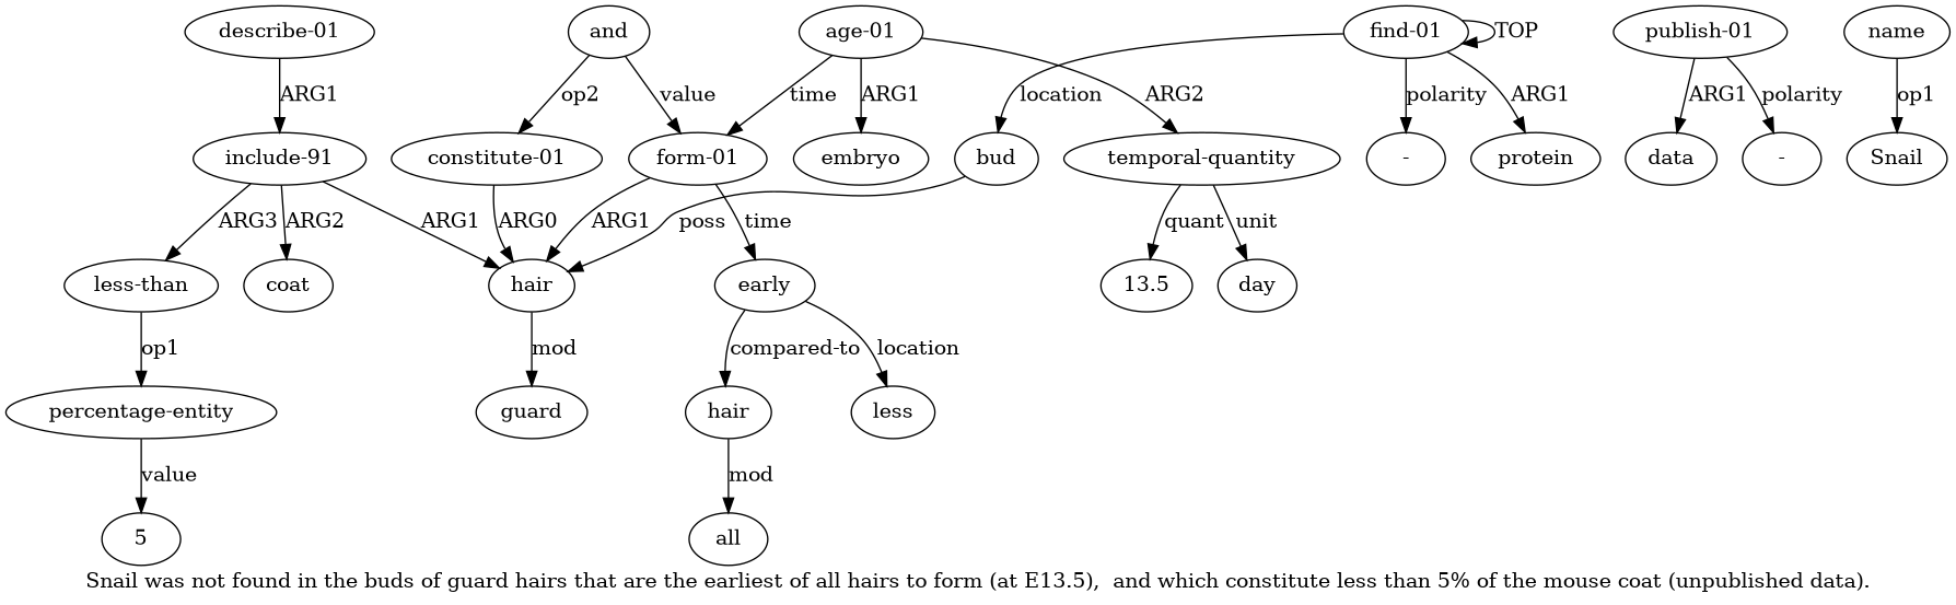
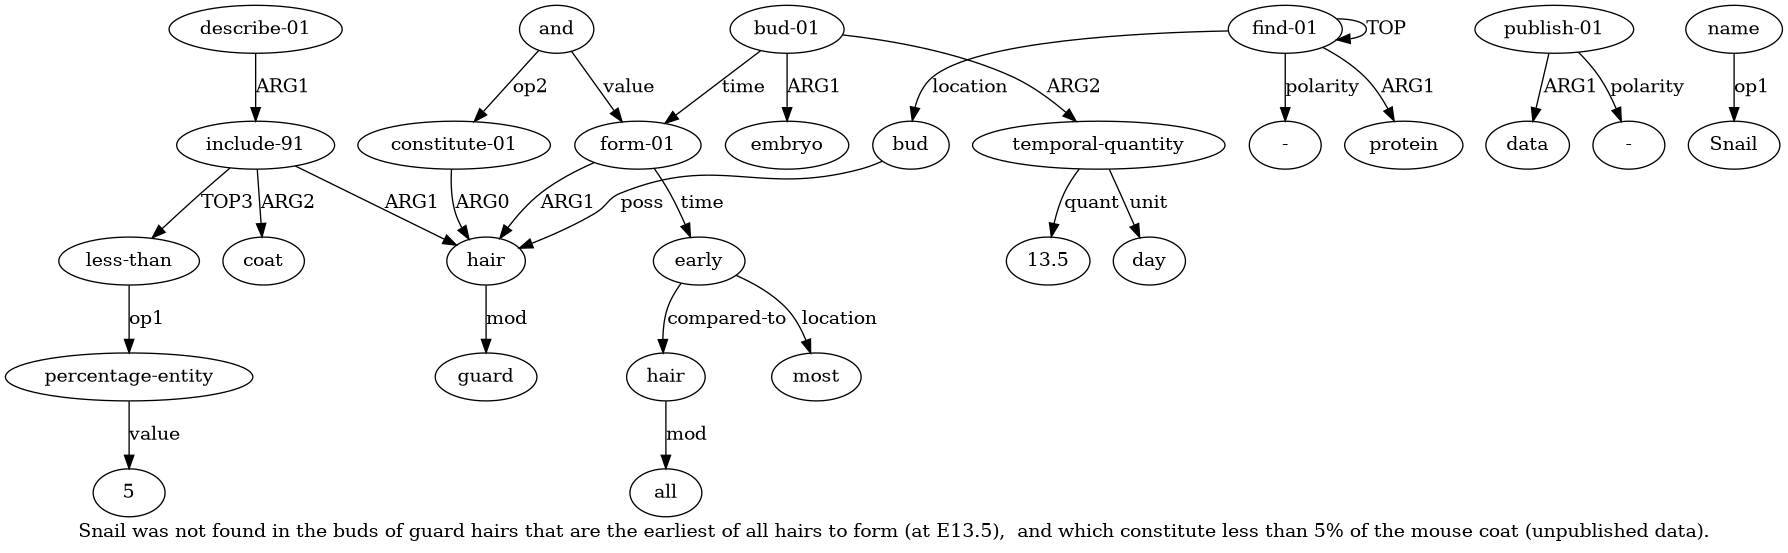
  digraph {
    label="Snail was not found in the buds of guard hairs that are the earliest of all hairs to form (at E13.5),  and which constitute less than 5% of the mouse coat (unpublished data)."
    node [color=black gold_ind=-1 gold_label=hair test_ind=-1 test_label=hair]
    edge [color=black gold_label=ARG1 test_label=ARG1]
    n1 [gold_ind=20 gold_label="less-than" label="less-than" test_ind=20 test_label="less-than"]
    n2 [gold_ind=21 gold_label="percentage-entity" label="percentage-entity" test_ind=21 test_label="percentage-entity"]
    n3 [gold_label=5 label=5 test_label=5]
    n4 [gold_ind=22 gold_label="describe-01" label="describe-01" test_ind=22 test_label="describe-01"]
    n5 [gold_ind=17 gold_label="include-91" label="include-91" test_ind=17 test_label="include-91"]
    n6 [gold_ind=23 gold_label=data label=data test_ind=23 test_label=data]
    n7 [gold_ind=18 gold_label=coat label=coat test_ind=18 test_label=coat]
    n8 [gold_ind=4 label=hair test_ind=4]
    n9 [gold_ind=5 gold_label=guard label=guard test_ind=5 test_label=guard]
    n10 [gold_ind=24 gold_label="publish-01" label="publish-01" test_ind=24 test_label="publish-01"]
    n11 [gold_label="-" label="-" test_label="-"]
    n12 [gold_label="-" label="-" test_label="-"]
    n13 [gold_label=13.5 label=13.5 test_label=13.5]
    n14 [gold_ind=15 gold_label="temporal-quantity" label="temporal-quantity" test_ind=15 test_label="temporal-quantity"]
    n15 [gold_ind=16 gold_label=day label=day test_ind=16 test_label=day]
    n16 [gold_ind=14 gold_label=embryo label=embryo test_ind=14 test_label=embryo]
    n17 [gold_ind=11 gold_label=and label=and test_ind=11 test_label=and]
    n18 [gold_ind=12 gold_label="constitute-01" label="constitute-01" test_ind=12 test_label="constitute-01"]
    n19 [gold_ind=6 gold_label="form-01" label="form-01" test_ind=6 test_label="form-01"]
    n20 [gold_ind=7 gold_label=early label=early test_ind=7 test_label=early]
-   n21 [gold_ind=13 gold_label="age-01" label="age-01" test_ind=13 test_label="age-01"]
+   n21 [gold_ind=13 gold_label="age-01" label="bud-01" test_ind=13 test_label="age-01"]
    n22 [gold_ind=9 label=hair test_ind=9]
-   n23 [gold_ind=8 gold_label=most label=less test_ind=8 test_label=most]
+   n23 [gold_ind=8 gold_label=most label=most test_ind=8 test_label=most]
    n24 [gold_ind=10 gold_label=all label=all test_ind=10 test_label=all]
    n25 [gold_ind=1 gold_label=protein label=protein test_ind=1 test_label=protein]
    n26 [gold_ind=2 gold_label=name label=name test_ind=2 test_label=name]
    n27 [gold_label=Snail label=Snail test_label=Snail]
    n28 [gold_ind=0 gold_label="find-01" label="find-01" test_ind=0 test_label="find-01"]
    n29 [gold_ind=3 gold_label=bud label=bud test_ind=3 test_label=bud]
    n1 -> n2 [gold_label=op1 label=op1 test_label=op1]
    n2 -> n3 [gold_label=value label=value test_label=value]
    n4 -> n5 [label=ARG1]
-   n5 -> n1 [gold_label=ARG3 label=ARG3 test_label=ARG3]
+   n5 -> n1 [gold_label=ARG3 label=TOP3 test_label=ARG3]
    n5 -> n7 [gold_label=ARG2 label=ARG2 test_label=ARG2]
    n5 -> n8 [label=ARG1]
    n8 -> n9 [gold_label=mod label=mod test_label=mod]
    n10 -> n6 [label=ARG1]
    n10 -> n11 [gold_label=polarity label=polarity test_label=polarity]
    n14 -> n13 [gold_label=quant label=quant test_label=quant]
    n14 -> n15 [gold_label=unit label=unit test_label=unit]
    n17 -> n18 [gold_label=op2 label=op2 test_label=op2]
    n17 -> n19 [gold_label=op1 label=value test_label=op1]
    n18 -> n8 [gold_label=ARG0 label=ARG0 test_label=ARG0]
    n19 -> n8 [label=ARG1]
    n19 -> n20 [gold_label=time label=time test_label=time]
    n20 -> n22 [gold_label="compared-to" label="compared-to" test_label="compared-to"]
    n20 -> n23 [gold_label=mod label=location test_label=mod]
    n21 -> n14 [gold_label=ARG2 label=ARG2 test_label=ARG2]
    n21 -> n16 [label=ARG1]
    n21 -> n19 [gold_label=time label=time test_label=time]
    n22 -> n24 [gold_label=mod label=mod test_label=mod]
    n26 -> n27 [gold_label=op1 label=op1 test_label=op1]
    n28 -> n12 [gold_label=polarity label=polarity test_label=polarity]
    n28 -> n25 [label=ARG1]
    n28 -> n28 [gold_label=TOP label=TOP test_label=TOP]
    n28 -> n29 [gold_label=location label=location test_label=location]
    n29 -> n8 [gold_label=poss label=poss test_label=poss]
  }
